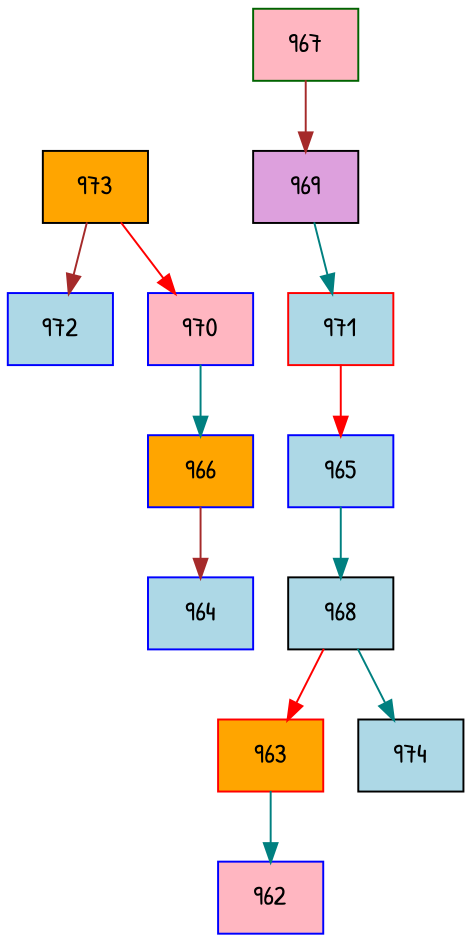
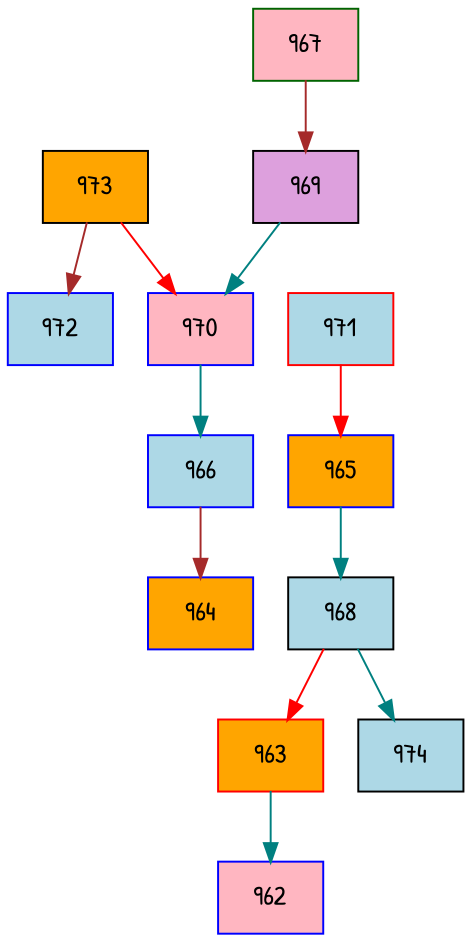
  digraph {
    fontname="Patrick Hand"
    node [color=blue fillcolor=lightblue fontname="Patrick Hand" shape=record style=filled]
    edge [color=teal fontname="Patrick Hand"]
    n1 [color=black fillcolor=orange label="{973}"]
    n2 [label="{972}"]
    n3 [fillcolor=lightpink label="{970}"]
-   n4 [fillcolor=orange label="{966}"]
-   n5 [label="{964}"]
+   n4 [label="{966}"]
+   n5 [fillcolor=orange label="{964}"]
    n6 [color=darkgreen fillcolor=lightpink label="{967}"]
    n7 [color=black fillcolor=plum label="{969}"]
    n8 [color=red label="{971}"]
-   n9 [label="{965}"]
+   n9 [fillcolor=orange label="{965}"]
    n10 [color=black label="{968}"]
    n11 [color=red fillcolor=orange label="{963}"]
    n12 [color=black label="{974}"]
    n13 [fillcolor=lightpink label="{962}"]
    n1 -> n2 [color=brown]
    n1 -> n3 [color=red]
    n3 -> n4
    n4 -> n5 [color=brown]
    n6 -> n7 [color=brown]
-   n7 -> n8
+   n7 -> n3
    n8 -> n9 [color=red]
    n9 -> n10
    n10 -> n11 [color=red]
    n10 -> n12
    n11 -> n13
  }
